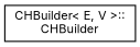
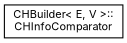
  digraph {
    rankdir=LR
    fontname=Inter
-   n1 [color=black fillcolor=white fontname=Inter fontsize=10 height=0.2 label="CHBuilder\< E, V \>::\lCHBuilder" shape=record style=filled width=0.4]
+   n1 [color=black fillcolor=white fontname=Inter fontsize=10 height=0.2 label="CHBuilder\< E, V \>::\lCHInfoComparator" shape=record style=filled width=0.4]
  }
